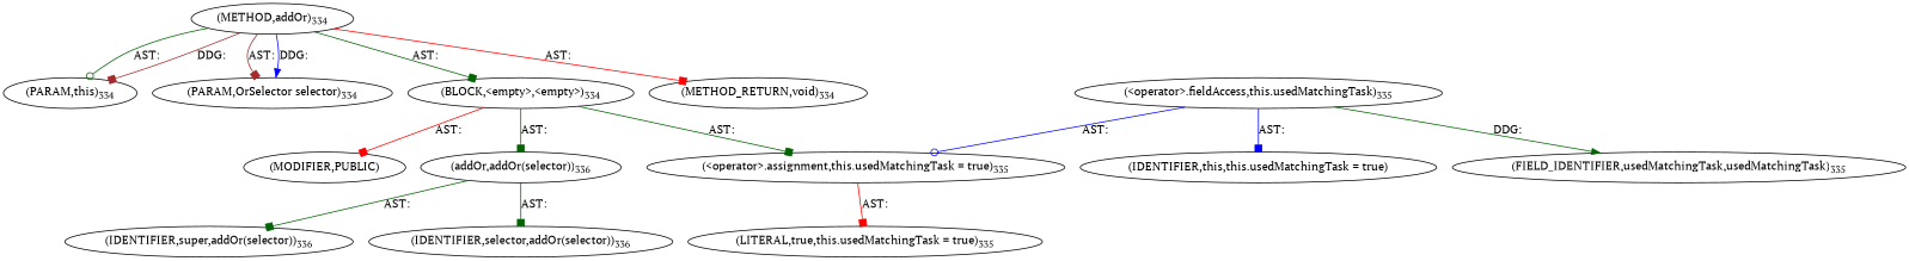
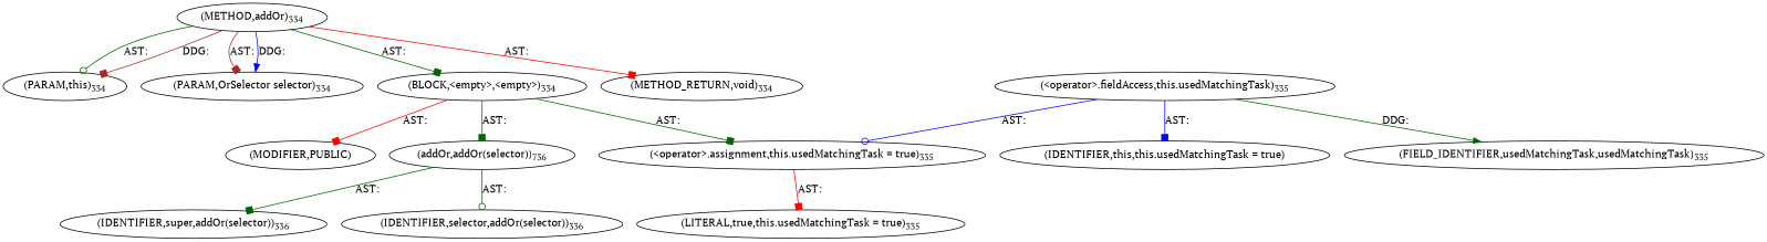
  digraph {
    fontname="PT Serif"
    node [fontname="PT Serif"]
    edge [arrowhead=box color=darkgreen fontname="PT Serif"]
    n1 [label=<(METHOD,addOr)<SUB>334</SUB>>]
    n2 [label=<(PARAM,this)<SUB>334</SUB>>]
    n3 [label=<(PARAM,OrSelector selector)<SUB>334</SUB>>]
    n4 [label=<(BLOCK,&lt;empty&gt;,&lt;empty&gt;)<SUB>334</SUB>>]
    n5 [label=<(METHOD_RETURN,void)<SUB>334</SUB>>]
    n6 [label=<(MODIFIER,PUBLIC)>]
    n7 [label=<(&lt;operator&gt;.assignment,this.usedMatchingTask = true)<SUB>335</SUB>>]
-   n8 [label=<(addOr,addOr(selector))<SUB>336</SUB>>]
+   n8 [label=<(addOr,addOr(selector))<SUB>736</SUB>>]
    n9 [label=<(LITERAL,true,this.usedMatchingTask = true)<SUB>335</SUB>>]
    n10 [label=<(IDENTIFIER,super,addOr(selector))<SUB>336</SUB>>]
    n11 [label=<(IDENTIFIER,selector,addOr(selector))<SUB>336</SUB>>]
    n12 [label=<(&lt;operator&gt;.fieldAccess,this.usedMatchingTask)<SUB>335</SUB>>]
    n13 [label=<(IDENTIFIER,this,this.usedMatchingTask = true)>]
    n14 [label=<(FIELD_IDENTIFIER,usedMatchingTask,usedMatchingTask)<SUB>335</SUB>>]
    n1 -> n2 [arrowhead=odot label="AST: "]
    n1 -> n2 [color=brown label="DDG: "]
    n1 -> n3 [color=brown label="AST: "]
    n1 -> n3 [arrowhead=normal color=blue label="DDG: "]
    n1 -> n4 [label="AST: "]
    n1 -> n5 [color=red label="AST: "]
    n4 -> n6 [color=red label="AST: "]
    n4 -> n7 [label="AST: "]
    n4 -> n8 [label="AST: "]
    n7 -> n9 [color=red label="AST: "]
    n8 -> n10 [label="AST: "]
-   n8 -> n11 [label="AST: "]
+   n8 -> n11 [arrowhead=odot label="AST: "]
    n12 -> n7 [arrowhead=odot color=blue label="AST: "]
    n12 -> n13 [color=blue label="AST: "]
    n12 -> n14 [arrowhead=normal label="DDG: "]
  }
